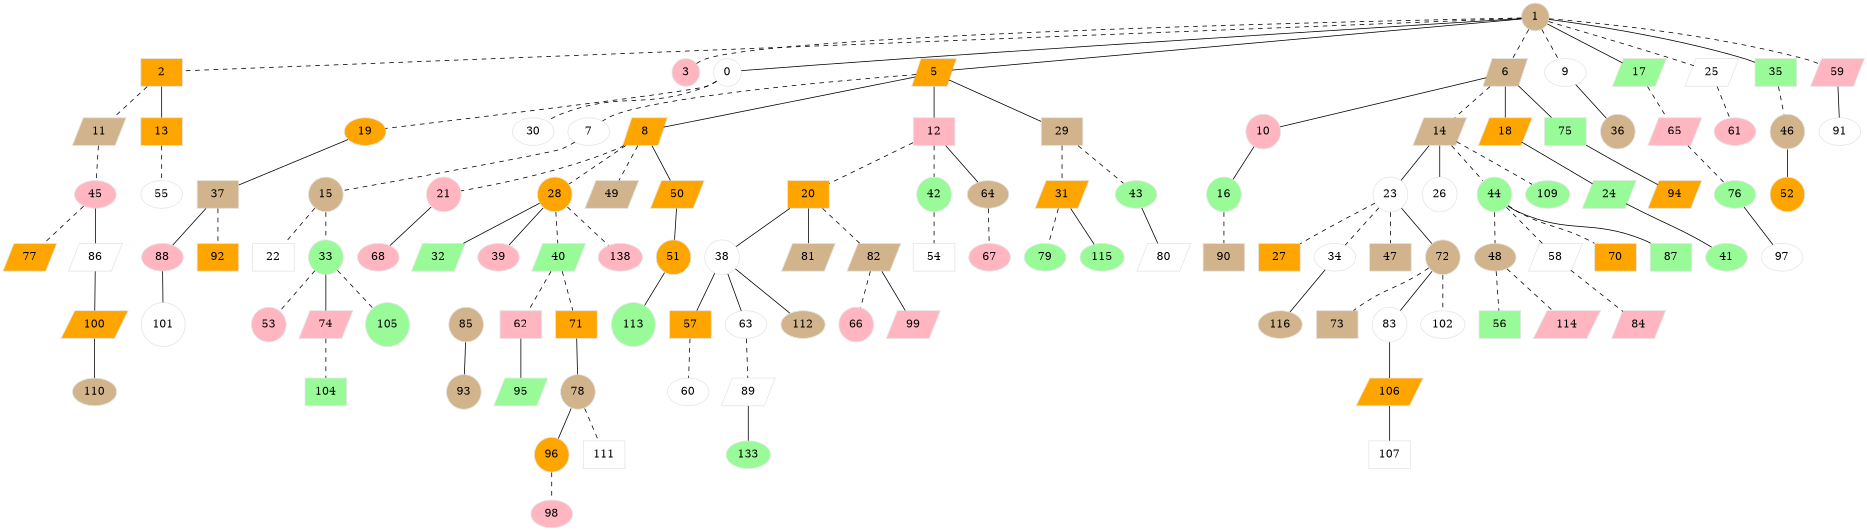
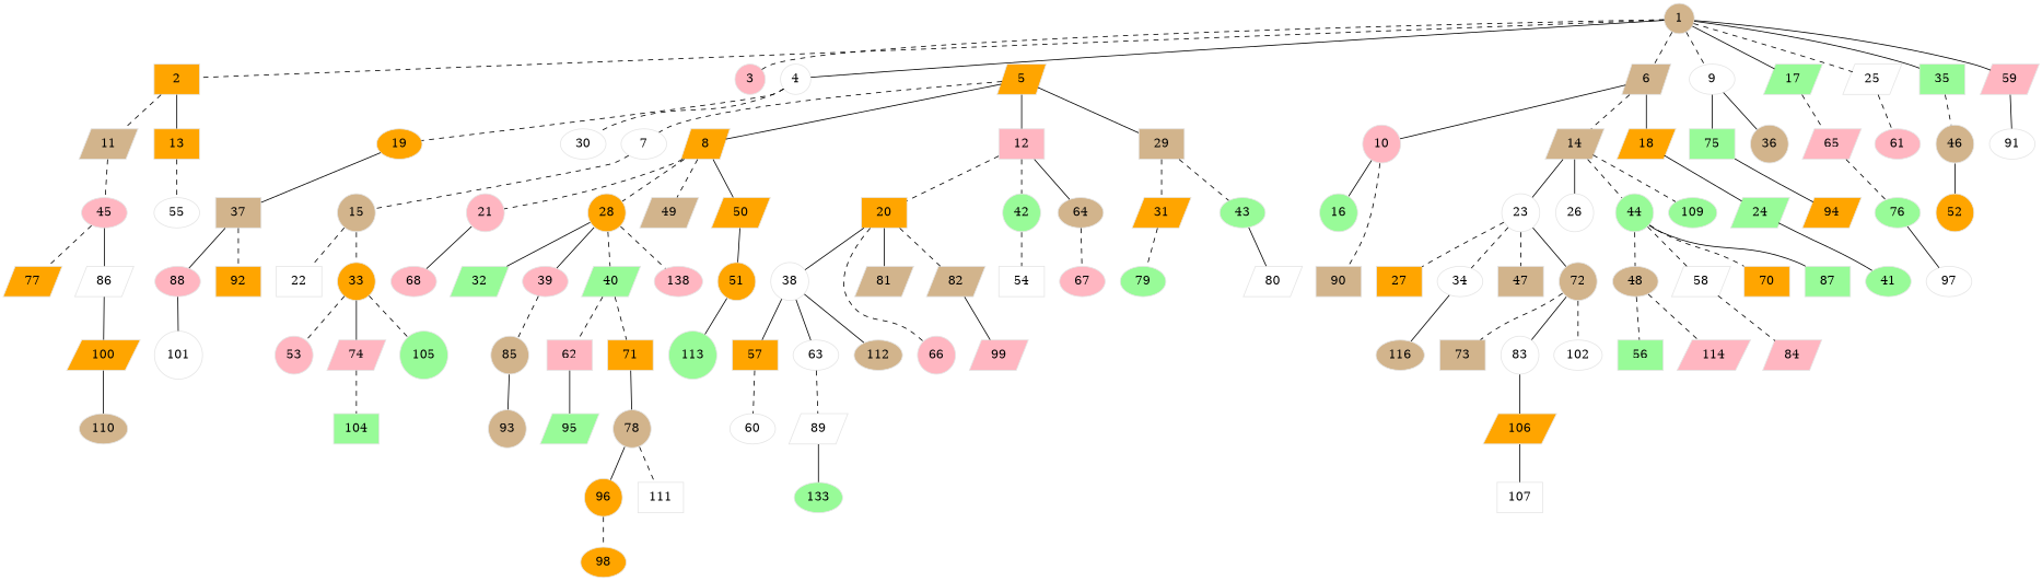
  graph {
    node [color=gray90 fillcolor=white shape=parallelogram style=filled]
    edge [style=dashed]
    1 [fillcolor=tan shape=circle]
    2 [fillcolor=orange shape=box]
    3 [fillcolor=lightpink shape=circle]
-   4 [shape=circle label=0]
+   4 [shape=circle]
    5 [fillcolor=orange]
    6 [fillcolor=tan]
    9 [shape=ellipse]
    17 [fillcolor=palegreen]
    25
    35 [fillcolor=palegreen shape=box]
    59 [fillcolor=lightpink]
    11 [fillcolor=tan]
    13 [fillcolor=orange shape=box]
    19 [fillcolor=orange shape=ellipse]
    30 [shape=ellipse]
    7 [shape=ellipse]
    8 [fillcolor=orange]
    12 [fillcolor=lightpink shape=box]
    29 [fillcolor=tan shape=box]
    10 [fillcolor=lightpink shape=circle]
    14 [fillcolor=tan]
    18 [fillcolor=orange]
    75 [fillcolor=palegreen shape=box]
    36 [fillcolor=tan shape=circle]
    65 [fillcolor=lightpink]
    61 [fillcolor=lightpink shape=ellipse]
    46 [fillcolor=tan shape=circle]
    91 [shape=ellipse]
    45 [fillcolor=lightpink shape=ellipse]
    55 [shape=ellipse]
    37 [fillcolor=tan shape=box]
    15 [fillcolor=tan shape=circle]
    21 [fillcolor=lightpink shape=circle]
    28 [fillcolor=orange shape=circle]
    49 [fillcolor=tan]
    50 [fillcolor=orange]
    20 [fillcolor=orange shape=box]
    42 [fillcolor=palegreen shape=circle]
    64 [fillcolor=tan shape=ellipse]
    31 [fillcolor=orange]
    43 [fillcolor=palegreen shape=ellipse]
    16 [fillcolor=palegreen shape=circle]
    23 [shape=circle]
    26 [shape=circle]
    44 [fillcolor=palegreen shape=circle]
    109 [fillcolor=palegreen shape=ellipse]
    24 [fillcolor=palegreen]
    94 [fillcolor=orange]
    22 [shape=box]
-   33 [fillcolor=palegreen shape=circle]
+   33 [fillcolor=orange shape=circle]
    68 [fillcolor=lightpink shape=ellipse]
    32 [fillcolor=palegreen]
    39 [fillcolor=lightpink shape=ellipse]
    40 [fillcolor=palegreen]
    n55 [fillcolor=lightpink label=138 shape=ellipse]
    51 [fillcolor=orange shape=circle]
    90 [fillcolor=tan shape=box]
    77 [fillcolor=orange]
    86
    38 [shape=circle]
    66 [fillcolor=lightpink shape=circle]
    81 [fillcolor=tan]
    82 [fillcolor=tan]
    54 [shape=box]
    67 [fillcolor=lightpink shape=ellipse]
    27 [fillcolor=orange shape=box]
    34 [shape=ellipse]
    47 [fillcolor=tan shape=box]
    72 [fillcolor=tan shape=circle]
    48 [fillcolor=tan shape=ellipse]
    58
    70 [fillcolor=orange shape=box]
    87 [fillcolor=palegreen shape=box]
    53 [fillcolor=lightpink shape=circle]
    74 [fillcolor=lightpink]
    105 [fillcolor=palegreen shape=circle]
    76 [fillcolor=palegreen shape=ellipse]
    41 [fillcolor=palegreen shape=ellipse]
    88 [fillcolor=lightpink shape=ellipse]
    92 [fillcolor=orange shape=box]
    57 [fillcolor=orange shape=box]
    63 [shape=ellipse]
    112 [fillcolor=tan shape=ellipse]
    99 [fillcolor=lightpink]
    116 [fillcolor=tan shape=ellipse]
    73 [fillcolor=tan shape=box]
    83 [shape=circle]
    102 [shape=ellipse]
    85 [fillcolor=tan shape=circle]
    62 [fillcolor=lightpink shape=box]
    71 [fillcolor=orange shape=box]
    79 [fillcolor=palegreen shape=ellipse]
-   115 [fillcolor=palegreen shape=ellipse]
    80
    104 [fillcolor=palegreen shape=box]
    52 [fillcolor=orange shape=circle]
    101 [shape=circle]
    60 [shape=ellipse]
    89
    93 [fillcolor=tan shape=circle]
    95 [fillcolor=palegreen]
    78 [fillcolor=tan shape=circle]
    56 [fillcolor=palegreen shape=box]
    114 [fillcolor=lightpink]
    84 [fillcolor=lightpink]
    100 [fillcolor=orange]
    113 [fillcolor=palegreen shape=circle]
    n108 [fillcolor=palegreen label=133 shape=ellipse]
    97 [shape=ellipse]
    96 [fillcolor=orange shape=circle]
    111 [shape=box]
    106 [fillcolor=orange]
-   98 [fillcolor=lightpink shape=ellipse]
+   98 [fillcolor=orange shape=ellipse]
    107 [shape=box]
    110 [fillcolor=tan shape=ellipse]
    1 -- 2
    1 -- 3
    1 -- 4 [style=solid]
-   1 -- 5 [style=solid]
    1 -- 6
    1 -- 9
    1 -- 17 [style=solid]
    1 -- 25
    1 -- 35 [style=solid]
-   1 -- 59
+   1 -- 59 [style=solid]
    2 -- 11
    2 -- 13 [style=solid]
    4 -- 19
    4 -- 30
    5 -- 7
    5 -- 8 [style=solid]
    5 -- 12 [style=solid]
    5 -- 29 [style=solid]
    6 -- 10 [style=solid]
    6 -- 14
    6 -- 18 [style=solid]
-   6 -- 75 [style=solid]
+   9 -- 75 [style=solid]
    9 -- 36 [style=solid]
    17 -- 65
    25 -- 61
    35 -- 46
    59 -- 91 [style=solid]
    11 -- 45
    13 -- 55
    19 -- 37 [style=solid]
    7 -- 15
    8 -- 21
    8 -- 28
    8 -- 49
    8 -- 50 [style=solid]
    12 -- 20
    12 -- 42
    12 -- 64 [style=solid]
    29 -- 31
    29 -- 43
    10 -- 16 [style=solid]
    14 -- 23 [style=solid]
    14 -- 26 [style=solid]
    14 -- 44
    14 -- 109
    18 -- 24 [style=solid]
    75 -- 94 [style=solid]
    65 -- 76
    46 -- 52 [style=solid]
    45 -- 77
    45 -- 86 [style=solid]
    37 -- 88 [style=solid]
    37 -- 92
    15 -- 22
    15 -- 33
    21 -- 68 [style=solid]
    28 -- 32 [style=solid]
    28 -- 39 [style=solid]
    28 -- 40
    28 -- n55
    50 -- 51 [style=solid]
    20 -- 38 [style=solid]
-   82 -- 66
+   20 -- 66
    20 -- 81 [style=solid]
    20 -- 82
    42 -- 54
    64 -- 67
    31 -- 79
-   31 -- 115 [style=solid]
    43 -- 80 [style=solid]
-   16 -- 90
+   10 -- 90
    23 -- 27
    23 -- 34
    23 -- 47
    23 -- 72 [style=solid]
    44 -- 48
    44 -- 58
    44 -- 70
    44 -- 87 [style=solid]
    24 -- 41 [style=solid]
    33 -- 53
    33 -- 74 [style=solid]
    33 -- 105
+   39 -- 85
    40 -- 62
    40 -- 71
    51 -- 113 [style=solid]
    86 -- 100 [style=solid]
    38 -- 57 [style=solid]
    38 -- 63 [style=solid]
    38 -- 112 [style=solid]
    82 -- 99 [style=solid]
    34 -- 116 [style=solid]
    72 -- 73
    72 -- 83 [style=solid]
    72 -- 102
    48 -- 56
    48 -- 114
    58 -- 84
    74 -- 104
    76 -- 97 [style=solid]
    88 -- 101 [style=solid]
    57 -- 60
    63 -- 89
    83 -- 106 [style=solid]
    85 -- 93 [style=solid]
    62 -- 95 [style=solid]
    71 -- 78 [style=solid]
    89 -- n108 [style=solid]
    78 -- 96 [style=solid]
    78 -- 111
    100 -- 110 [style=solid]
    96 -- 98
    106 -- 107 [style=solid]
  }
